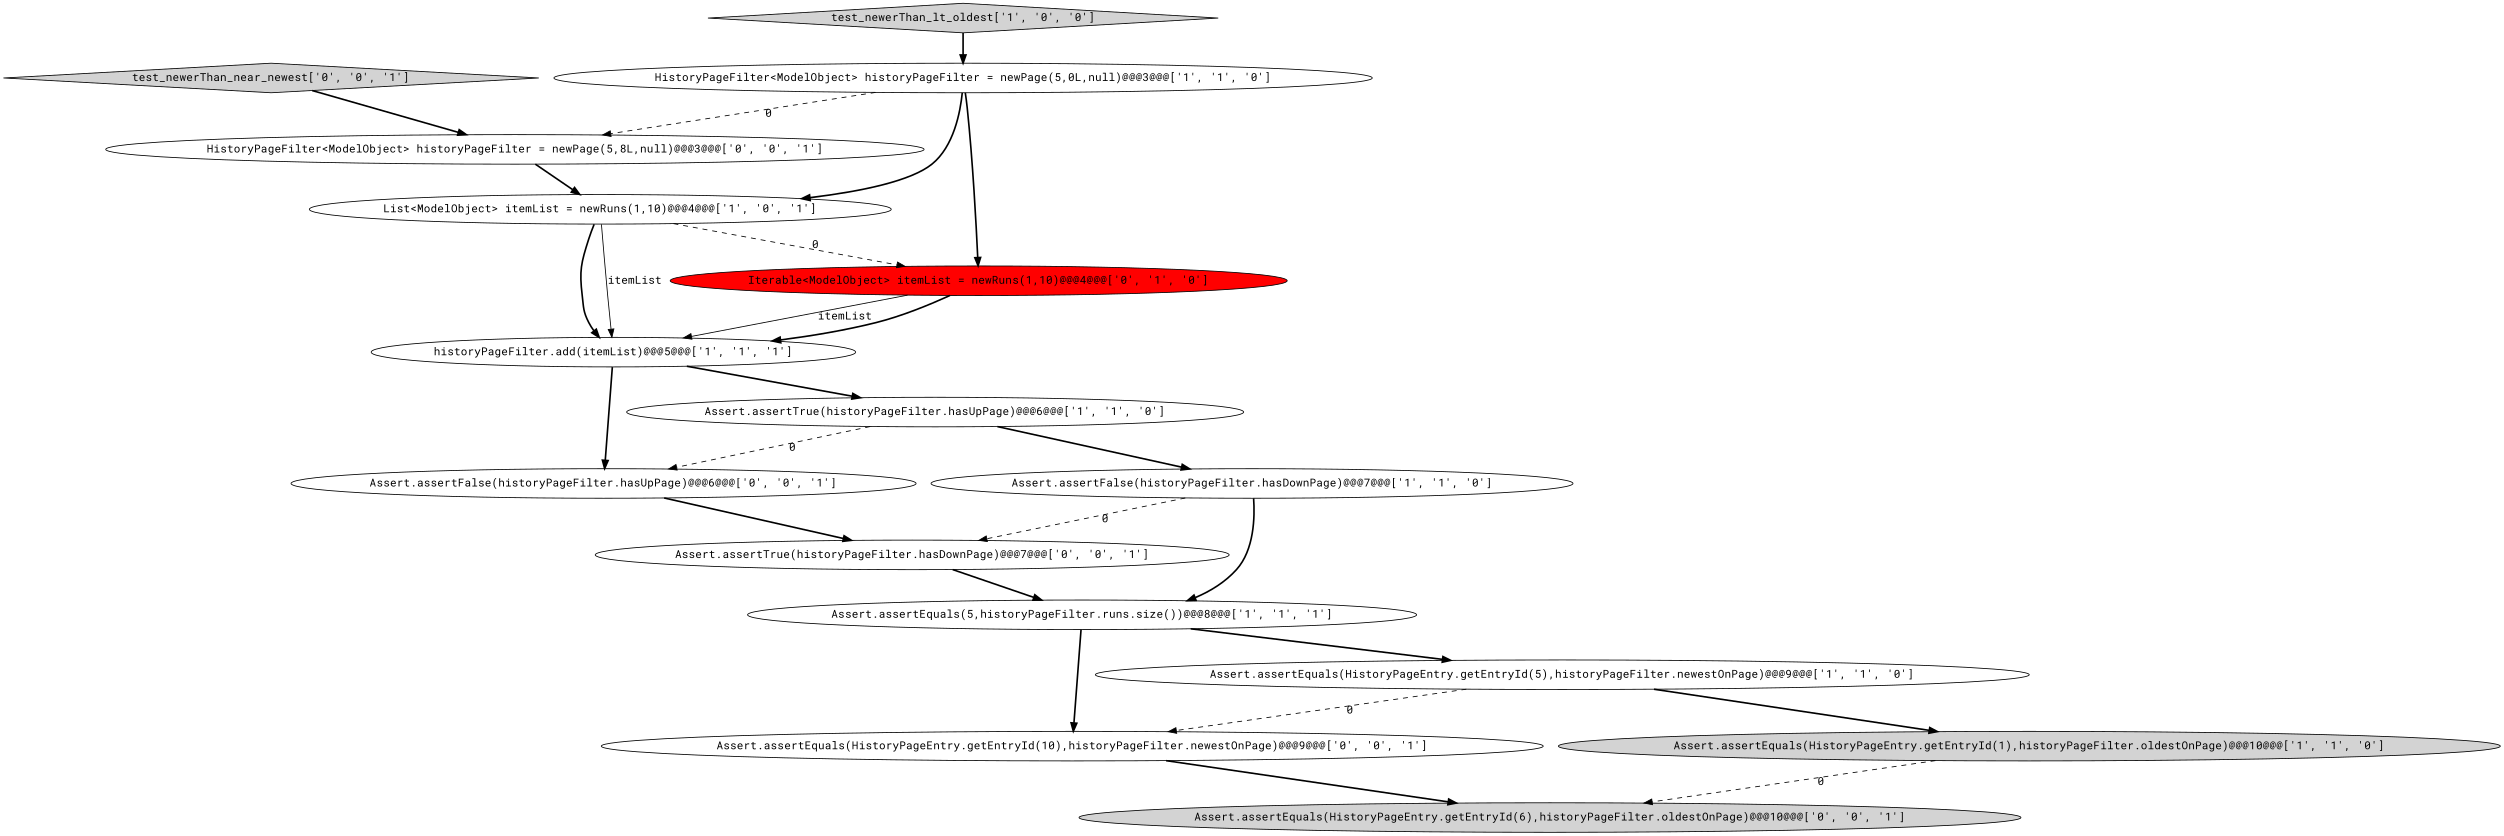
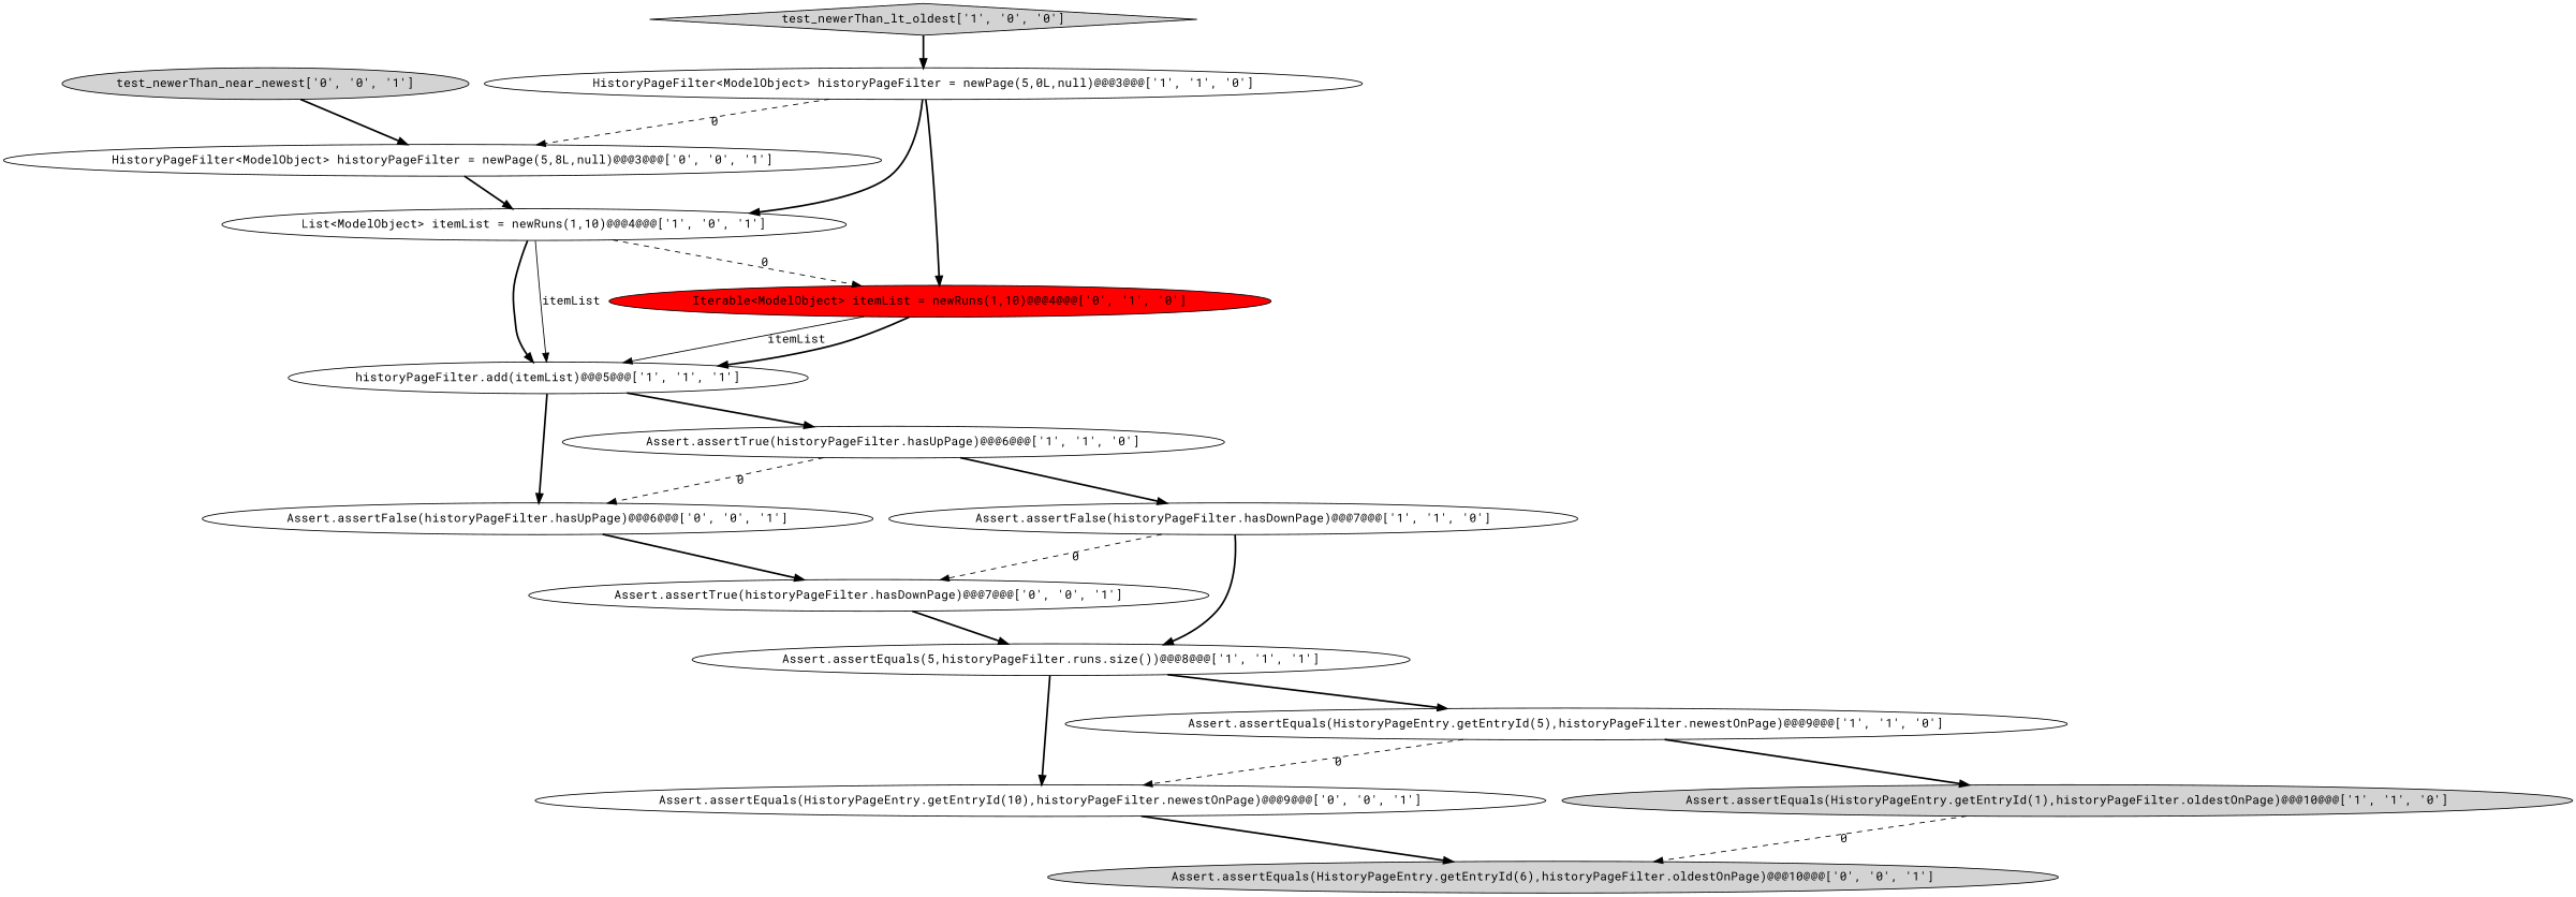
  digraph {
    fontname="Roboto Mono"
    node [fillcolor=white fontname="Roboto Mono" shape=ellipse style=filled]
    edge [fontname="Roboto Mono" style=bold]
    n1 [label="Assert.assertTrue(historyPageFilter.hasDownPage)@@@7@@@['0', '0', '1']"]
    n2 [label="Assert.assertEquals(5,historyPageFilter.runs.size())@@@8@@@['1', '1', '1']"]
    n3 [label="Assert.assertEquals(HistoryPageEntry.getEntryId(10),historyPageFilter.newestOnPage)@@@9@@@['0', '0', '1']"]
    n4 [label="Assert.assertEquals(HistoryPageEntry.getEntryId(5),historyPageFilter.newestOnPage)@@@9@@@['1', '1', '0']"]
    n5 [fillcolor=lightgray label="test_newerThan_lt_oldest['1', '0', '0']" shape=diamond]
    n6 [label="HistoryPageFilter<ModelObject> historyPageFilter = newPage(5,0L,null)@@@3@@@['1', '1', '0']"]
    n7 [label="HistoryPageFilter<ModelObject> historyPageFilter = newPage(5,8L,null)@@@3@@@['0', '0', '1']"]
    n8 [label="List<ModelObject> itemList = newRuns(1,10)@@@4@@@['1', '0', '1']"]
    n9 [fillcolor=red label="Iterable<ModelObject> itemList = newRuns(1,10)@@@4@@@['0', '1', '0']"]
    n10 [label="Assert.assertFalse(historyPageFilter.hasUpPage)@@@6@@@['0', '0', '1']"]
    n11 [label="historyPageFilter.add(itemList)@@@5@@@['1', '1', '1']"]
    n12 [fillcolor=lightgray label="Assert.assertEquals(HistoryPageEntry.getEntryId(6),historyPageFilter.oldestOnPage)@@@10@@@['0', '0', '1']"]
    n13 [label="Assert.assertTrue(historyPageFilter.hasUpPage)@@@6@@@['1', '1', '0']"]
    n14 [fillcolor=lightgray label="Assert.assertEquals(HistoryPageEntry.getEntryId(1),historyPageFilter.oldestOnPage)@@@10@@@['1', '1', '0']"]
-   n15 [fillcolor=lightgray label="test_newerThan_near_newest['0', '0', '1']" shape=diamond]
+   n15 [fillcolor=lightgray label="test_newerThan_near_newest['0', '0', '1']"]
    n16 [label="Assert.assertFalse(historyPageFilter.hasDownPage)@@@7@@@['1', '1', '0']"]
    n1 -> n2
    n2 -> n3
    n2 -> n4
    n3 -> n12
    n4 -> n3 [label=0 style=dashed]
    n4 -> n14
    n5 -> n6
    n6 -> n7 [label=0 style=dashed]
    n6 -> n8
    n6 -> n9
    n7 -> n8
    n8 -> n9 [label=0 style=dashed]
    n8 -> n11
    n8 -> n11 [label=itemList style=solid]
    n9 -> n11 [label=itemList style=solid]
    n9 -> n11
    n10 -> n1
    n11 -> n10
    n11 -> n13
    n13 -> n10 [label=0 style=dashed]
    n13 -> n16
    n14 -> n12 [label=0 style=dashed]
    n15 -> n7
    n16 -> n1 [label=0 style=dashed]
    n16 -> n2
  }
